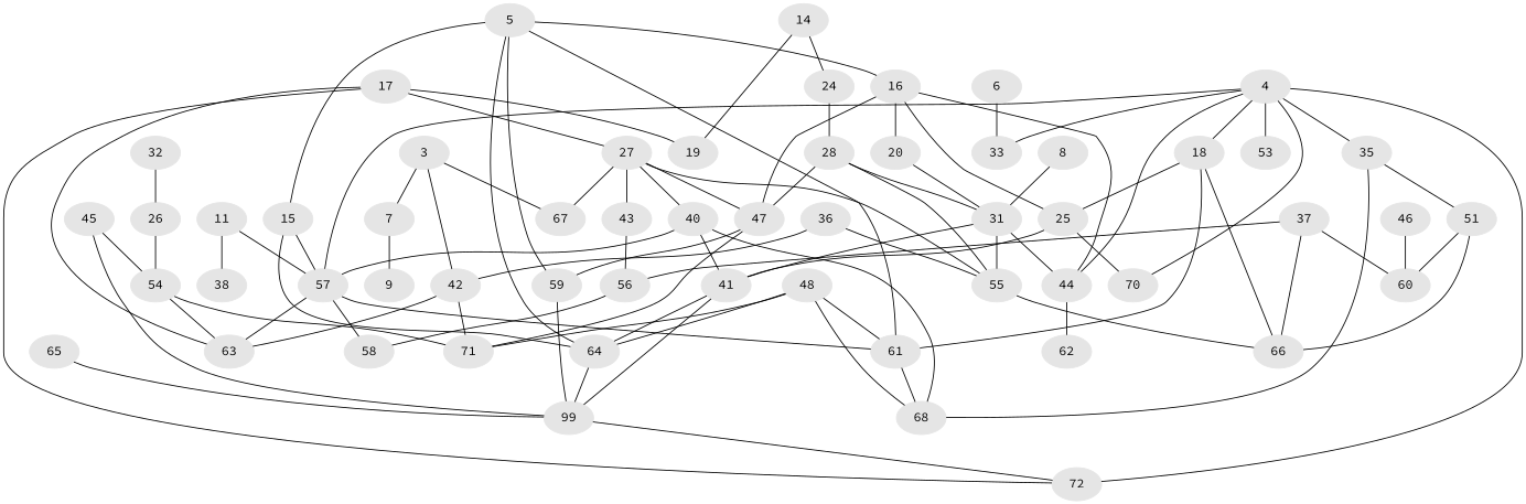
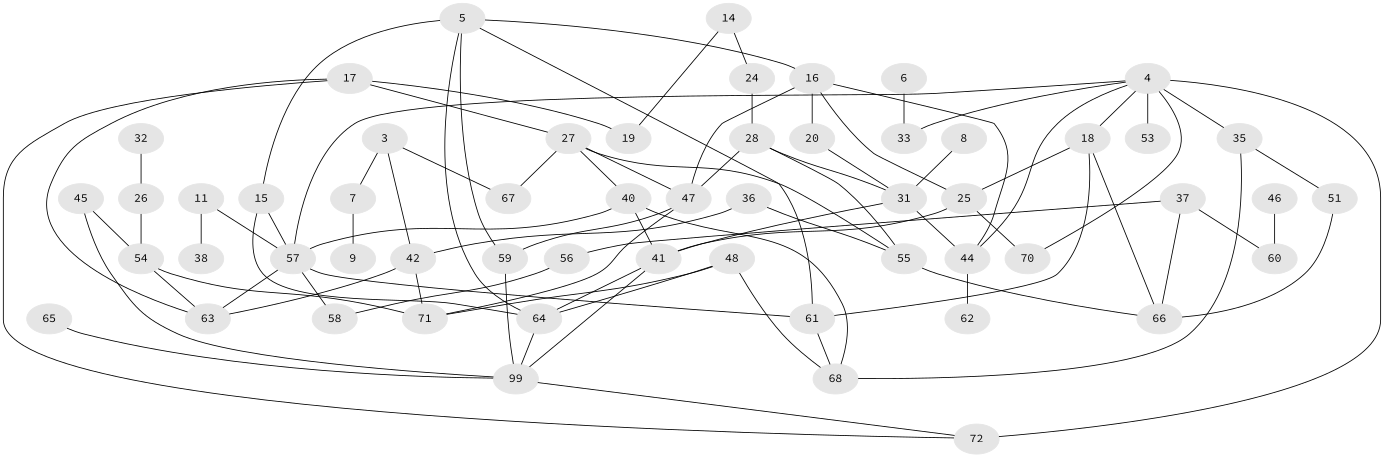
  graph {
    fontname="Source Code Pro"
    node [color=gray90 fontname="Source Code Pro" style=filled]
    edge [fontname="Source Code Pro" weight=1.0]
    3
    7
    42
    67
    9
    63
    71
    4
    18
    33
    35
    44
    53
    57
    70
    72
    61
    25
    66
    51
    68
    62
    58
    5
    15
    16
    59
    64
    20
    47
    n31 [label=99]
    6
    8
    31
    41
    55
    24
    28
    11
    38
    14
    19
    17
    27
    40
-   43
    26
    54
    56
    32
    60
    36
    37
    45
    46
    48
    65
    3 -- 7
    3 -- 42
    3 -- 67
    7 -- 9
    42 -- 63
    42 -- 71
    4 -- 18
    4 -- 33
    4 -- 35
    4 -- 44
    4 -- 53
    4 -- 57
    4 -- 70
    4 -- 72 [weight=2.0]
    18 -- 61
    18 -- 25
    18 -- 66
    35 -- 51
    35 -- 68
    44 -- 62
    57 -- 63
    57 -- 61
    57 -- 58
    61 -- 68
    25 -- 70
    25 -- 41
    51 -- 66
-   51 -- 60
    5 -- 61
    5 -- 15
    5 -- 16
    5 -- 59
    5 -- 64
    15 -- 57
    15 -- 64
    16 -- 44
    16 -- 25
    16 -- 20
    16 -- 47
    59 -- n31
    64 -- n31 [weight=2.0]
    20 -- 31
    47 -- 71
    47 -- 59
    n31 -- 72
    6 -- 33
    8 -- 31
    31 -- 44
    31 -- 41
-   31 -- 55
    41 -- 64
    41 -- n31
    55 -- 66
    24 -- 28
    28 -- 47
    28 -- 31
    28 -- 55
    11 -- 57
    11 -- 38
    14 -- 24
    14 -- 19
    17 -- 63
    17 -- 72
    17 -- 19
    17 -- 27
    27 -- 67
    27 -- 47
    27 -- 55
    27 -- 40
-   27 -- 43
    40 -- 57
    40 -- 68
    40 -- 41
-   43 -- 56
    26 -- 54
    54 -- 63
    54 -- 71
    56 -- 58
    32 -- 26
    36 -- 42
    36 -- 55
    37 -- 66
    37 -- 56
    37 -- 60
    45 -- n31
    45 -- 54
    46 -- 60
    48 -- 71
-   48 -- 61
    48 -- 68
    48 -- 64
    65 -- n31 [weight=2.0]
  }
